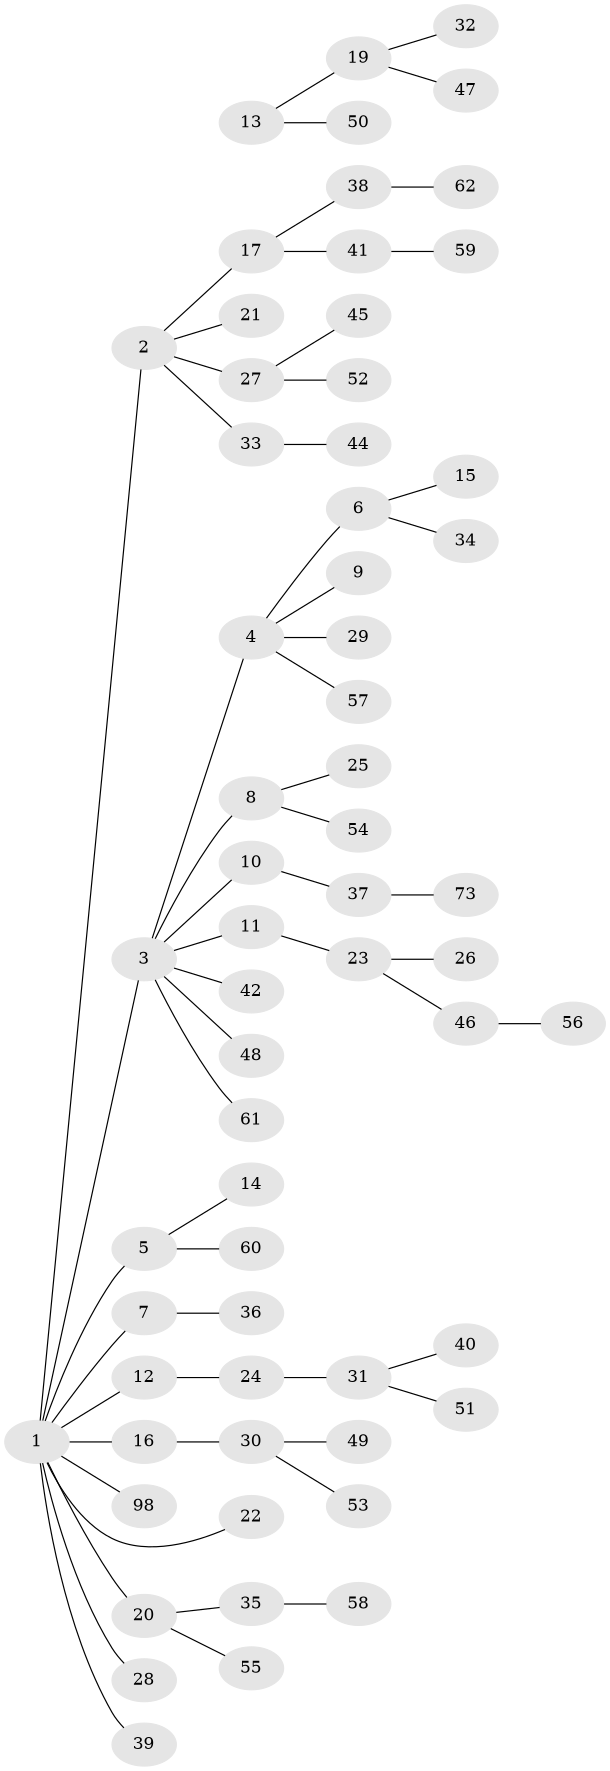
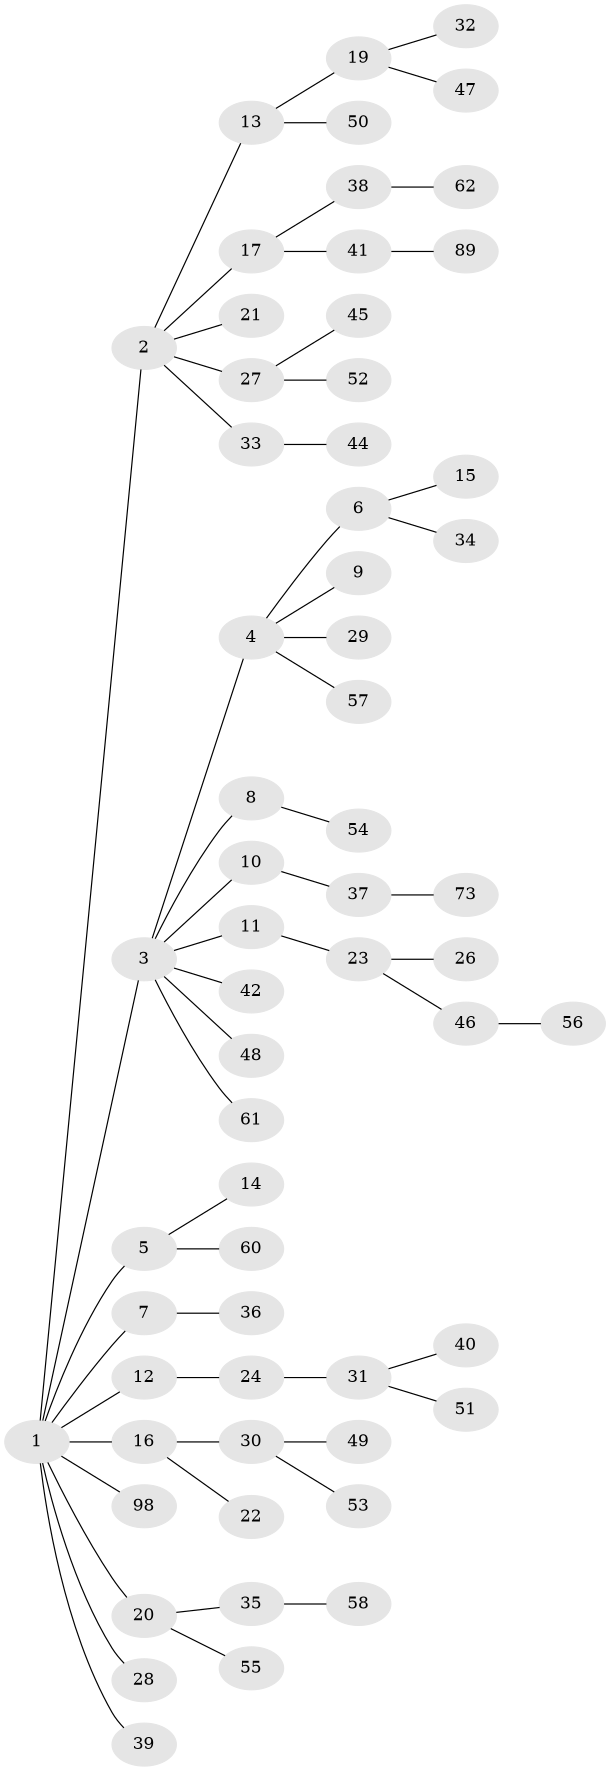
  graph {
    rankdir=LR
    node [color=gray90 style=filled]
    1
    2
    3
    5
    7
    12
    16
    n8 [label=98]
    20
    22
    28
    39
    13
    17
    21
    27
    33
    4
    8
    10
    11
    42
    48
    61
    14
    60
    36
    24
    30
    35
    55
    19
    50
    38
    41
    45
    52
    44
    6
    9
    29
    57
-   25
    54
    37
    23
    15
    34
    n49 [label=73]
    26
    46
    31
    32
    47
    49
    53
    62
-   59
+   59 [label=89]
    58
    56
    40
    51
    1 -- 2
    1 -- 3
    1 -- 5
    1 -- 7
    1 -- 12
    1 -- 16
    1 -- n8
    1 -- 20
-   1 -- 22
+   16 -- 22
    1 -- 28
    1 -- 39
+   2 -- 13
    2 -- 17
    2 -- 21
    2 -- 27
    2 -- 33
    3 -- 4
    3 -- 8
    3 -- 10
    3 -- 11
    3 -- 42
    3 -- 48
    3 -- 61
    5 -- 14
    5 -- 60
    7 -- 36
    12 -- 24
    16 -- 30
    20 -- 35
    20 -- 55
    13 -- 19
    13 -- 50
    17 -- 38
    17 -- 41
    27 -- 45
    27 -- 52
    33 -- 44
    4 -- 6
    4 -- 9
    4 -- 29
    4 -- 57
-   8 -- 25
    8 -- 54
    10 -- 37
    11 -- 23
    24 -- 31
    30 -- 49
    30 -- 53
    35 -- 58
    19 -- 32
    19 -- 47
    38 -- 62
    41 -- 59
    6 -- 15
    6 -- 34
    37 -- n49
    23 -- 26
    23 -- 46
    46 -- 56
    31 -- 40
    31 -- 51
  }
